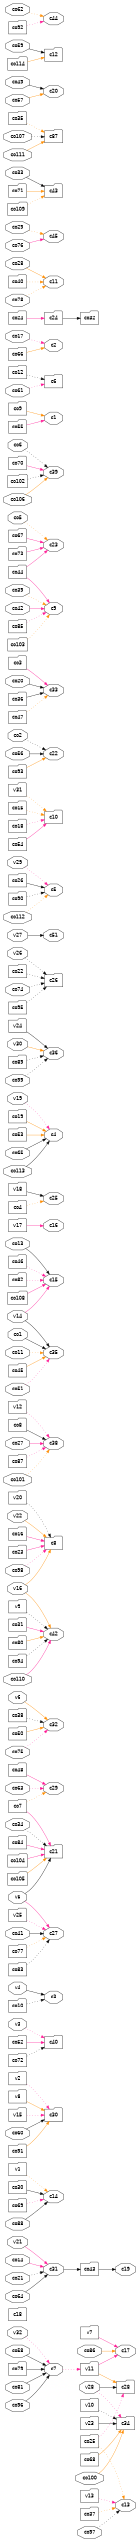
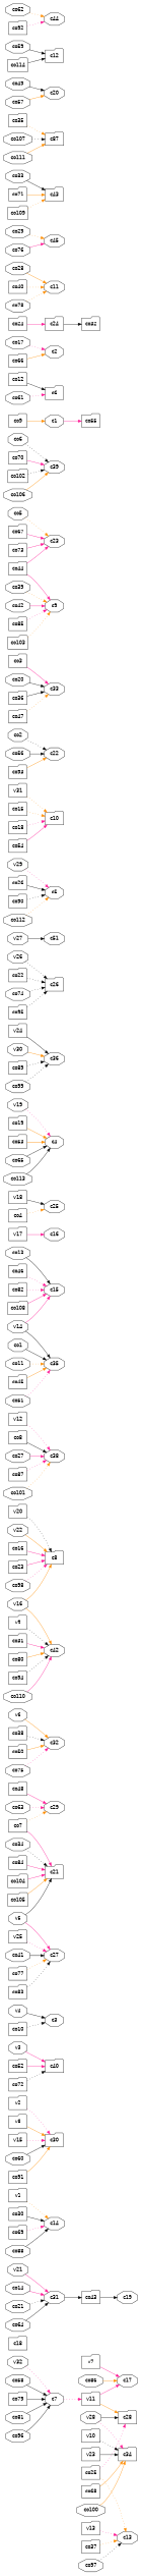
  strict digraph {
    fontname="DejaVu Sans"
    rankdir=LR
    node [fontname="DejaVu Sans" shape=folder]
    edge [color=black fontname="DejaVu Sans" style=solid weight=1]
    c7 [shape=octagon]
    v11
    c17 [shape=octagon]
    c28
    c18
    c31 [shape=octagon]
    co43
    c19 [shape=octagon]
    c14 [shape=octagon]
    v1
    v2
    c30
    v3 [shape=octagon]
    c40
    v4 [shape=octagon]
    c3 [shape=octagon]
    v5 [shape=octagon]
    c21
    c27 [shape=octagon]
    v6 [shape=octagon]
    c32 [shape=octagon]
    v7
    v8
    c42 [shape=octagon]
    v9
    v10
    c34
    c38 [shape=octagon]
    v12
    c13 [shape=octagon]
    v13
    v14 [shape=octagon]
    c15 [shape=octagon]
    c35 [shape=octagon]
    v15
    v16 [shape=octagon]
    c8
    c16 [shape=octagon]
    v17
    c25 [shape=octagon]
    v18
    v19 [shape=octagon]
    c4 [shape=octagon]
    v20
    v21 [shape=octagon]
    v22 [shape=octagon]
    v23
    c36 [shape=octagon]
    v24
    v25
    v26 [shape=octagon]
    c26
    v27 [shape=octagon]
    n54 [label=c51 shape=octagon]
    v28 [shape=octagon]
    v29 [shape=octagon]
    c5 [shape=octagon]
    v30 [shape=octagon]
    v31
    c10
    v32 [shape=octagon]
    co1 [shape=octagon]
    co2 [shape=octagon]
    c22 [shape=octagon]
    c33 [shape=octagon]
    co3
    co4
    co5 [shape=octagon]
    c23 [shape=octagon]
    co6 [shape=octagon]
    c39 [shape=octagon]
    co7
    c29 [shape=octagon]
    co8
    c1 [shape=octagon]
    co9
    co10
    co11 [shape=octagon]
    co12
    c6
    co13 [shape=octagon]
    co14 [shape=octagon]
    co15
    co16
    co17 [shape=octagon]
    c2 [shape=octagon]
    co18
    co19
    co20 [shape=octagon]
    co21 [shape=octagon]
    co22
    co23
    co24
    c24
    co32
    co25
    co26
    co27 [shape=octagon]
    co28 [shape=octagon]
    c11 [shape=octagon]
    co29 [shape=octagon]
    c45 [shape=octagon]
    co30
    co31
    co33 [shape=octagon]
    c43
    co34 [shape=octagon]
    n108 [label=c87]
    co35
    co36
    co37
    co38
    co39 [shape=octagon]
    c9 [shape=octagon]
    co40
    co41 [shape=octagon]
    co42 [shape=octagon]
    co44
    co45
    co46
    co47
    co48
    co49 [shape=octagon]
    c20 [shape=octagon]
    co50
    co51 [shape=octagon]
    co52
    co53
    co54
    co55
    co56 [shape=octagon]
    co57 [shape=octagon]
    co58 [shape=octagon]
    co59 [shape=octagon]
    c12
    co60 [shape=octagon]
    co61 [shape=octagon]
    co62 [shape=octagon]
    c44 [shape=octagon]
    co63 [shape=octagon]
    co64 [shape=octagon]
    co65 [shape=octagon]
    co66
    co67
    co68
    co69
    co70
    co71
    co72
    co73
    co74 [shape=octagon]
    co75 [shape=octagon]
    co76 [shape=octagon]
    co77
    co78 [shape=octagon]
    co79
    co80
    co81 [shape=octagon]
    co82
    co83
    co84
    co85
    co86 [shape=octagon]
    co87
    co88 [shape=octagon]
    co89
    co90
    co91
    co92
    co93
    co94
    co95
    co96 [shape=octagon]
    co97 [shape=octagon]
    co98 [shape=octagon]
    co99 [shape=octagon]
    co100 [shape=octagon]
    co101 [shape=octagon]
    co102
    co103
    co104
    co105
    co106 [shape=octagon]
    co107 [shape=octagon]
    co108
    co109
    co110 [shape=octagon]
    co111 [shape=octagon]
    co112 [shape=octagon]
    co113 [shape=octagon]
    co114
    c7 -> v11 [color=deeppink style=dotted]
    v11 -> c17 [color=deeppink]
    v11 -> c28 [color=darkorange]
    c31 -> co43
    co43 -> c19
    v1 -> c14 [color=darkorange style=dotted]
    v2 -> c30 [color=deeppink style=dotted]
-   v3 -> c40 [color=deeppink style=dotted]
+   v3 -> c40 [color=deeppink]
    v4 -> c3
    v5 -> c21
    v5 -> c27 [color=deeppink]
    v6 -> c32 [color=darkorange]
    v7 -> c17 [color=deeppink]
    v8 -> c30 [color=darkorange]
    v9 -> c42 [style=dotted]
    v10 -> c34 [style=dotted]
    v12 -> c38 [color=deeppink style=dotted]
    v13 -> c13 [color=deeppink style=dotted]
    v14 -> c15 [color=deeppink]
    v14 -> c35
    v15 -> c30 [color=deeppink style=dotted]
    v16 -> c42 [color=darkorange]
    v16 -> c8 [color=darkorange]
    v17 -> c16 [color=deeppink]
    v18 -> c25
    v19 -> c4 [color=deeppink style=dotted]
    v20 -> c8 [style=dotted]
    v21 -> c31 [color=deeppink]
    v22 -> c8 [color=darkorange]
    v23 -> c34
    v24 -> c36
    v25 -> c27 [color=deeppink style=dotted]
    v26 -> c26 [style=dotted]
    v27 -> n54
    v28 -> c28
    v28 -> c34 [color=deeppink style=dotted]
    v29 -> c5 [color=deeppink style=dotted]
    v30 -> c36 [color=darkorange]
    v31 -> c10 [color=darkorange style=dotted]
    v32 -> c7 [color=deeppink style=dotted]
    co1 -> c35
    co2 -> c22 [style=dotted]
    co3 -> c33 [color=deeppink]
    co4 -> c25 [color=darkorange style=dotted]
    co5 -> c23 [color=darkorange style=dotted]
    co6 -> c39 [style=dotted]
    co7 -> c21 [color=deeppink]
    co7 -> c29 [color=darkorange style=dotted]
    co8 -> c38
    co9 -> c1 [color=darkorange]
    co10 -> c3 [style=dotted]
    co11 -> c35 [color=darkorange style=dotted]
-   co12 -> c6 [style=dotted]
+   co12 -> c6
    co13 -> c15
    co14 -> c31 [color=deeppink]
    co15 -> c10 [color=darkorange style=dotted]
    co16 -> c8 [color=deeppink]
    co17 -> c2 [color=deeppink style=dotted]
    co18 -> c10 [color=deeppink style=dotted]
    co19 -> c4 [color=darkorange]
    co20 -> c33
    co21 -> c31 [style=dotted]
    co22 -> c26 [style=dotted]
    co23 -> c8 [color=deeppink]
    co24 -> c24 [color=deeppink]
    c24 -> co32
    co25 -> c28 [color=deeppink style=dotted]
    co25 -> c13 [color=darkorange style=dotted]
    co26 -> c5
    co27 -> c38 [color=deeppink]
    co28 -> c11 [color=darkorange]
    co29 -> c45 [color=darkorange style=dotted]
    co30 -> c14
    co31 -> c42 [color=deeppink]
    co33 -> c43
    co34 -> c21 [style=dotted]
    co35 -> n108 [color=darkorange style=dotted]
    co36 -> c33
    co37 -> c13 [color=darkorange style=dotted]
    co38 -> c32 [style=dotted]
    co39 -> c9 [color=darkorange style=dotted]
    co40 -> c11 [color=darkorange style=dotted]
    co41 -> c27
    co42 -> c9 [color=deeppink]
    co44 -> c23 [color=deeppink]
    co44 -> c9 [color=deeppink]
    co45 -> c35 [color=darkorange]
    co46 -> c15 [color=deeppink style=dotted]
    co47 -> c33 [color=darkorange style=dotted]
    co48 -> c29 [color=deeppink]
    co49 -> c20
    co50 -> c32 [color=darkorange]
    co51 -> c35 [color=deeppink style=dotted]
    co52 -> c40 [color=deeppink]
    co53 -> c4 [color=darkorange]
    co54 -> c10 [color=deeppink]
-   co55 -> c1 [color=deeppink]
+   c1 -> co55 [color=deeppink]
    co56 -> c22
    co57 -> c20 [color=darkorange]
    co58 -> c7
    co59 -> c12
    co60 -> c30
    co61 -> c6 [color=deeppink style=dotted]
    co62 -> c44 [color=darkorange style=dotted]
    co63 -> c29 [color=deeppink style=dotted]
    co64 -> c31
    co65 -> c4
    co66 -> c2 [color=darkorange]
    co67 -> c23 [color=deeppink]
    co68 -> c34 [color=darkorange]
    co69 -> c14 [color=deeppink style=dotted]
    co70 -> c39 [color=deeppink]
    co71 -> c43 [color=darkorange]
    co72 -> c40 [style=dotted]
    co73 -> c23 [color=deeppink]
    co74 -> c26 [style=dotted]
    co75 -> c32 [color=deeppink style=dotted]
    co76 -> c45 [color=deeppink]
    co77 -> c27 [color=darkorange style=dotted]
    co78 -> c11 [color=darkorange style=dotted]
    co79 -> c7
    co80 -> c42 [color=darkorange]
    co81 -> c7
    co82 -> c15 [color=deeppink style=dotted]
    co83 -> c27 [style=dotted]
    co84 -> c21 [color=deeppink]
    co85 -> c9 [color=deeppink style=dotted]
    co86 -> c17 [color=darkorange]
    co87 -> c38 [color=deeppink style=dotted]
    co88 -> c14
    co89 -> c36 [style=dotted]
    co90 -> c5 [style=dotted]
    co91 -> c30 [color=darkorange]
    co92 -> c44 [color=deeppink style=dotted]
    co93 -> c22 [color=darkorange]
    co94 -> c42 [style=dotted]
    co95 -> c26 [style=dotted]
    co96 -> c7
    co97 -> c13 [style=dotted]
    co98 -> c8 [color=deeppink style=dotted]
    co99 -> c36 [style=dotted]
    co100 -> c34 [color=darkorange]
    co101 -> c38 [color=darkorange style=dotted]
    co102 -> c39 [style=dotted]
    co103 -> c9 [color=darkorange style=dotted]
    co104 -> c21 [color=deeppink]
    co105 -> c21 [color=darkorange]
    co106 -> c39 [color=darkorange]
    co107 -> n108 [style=dotted]
    co108 -> c15 [color=deeppink]
    co109 -> c43 [color=darkorange style=dotted]
    co110 -> c42 [color=deeppink]
    co111 -> n108 [color=darkorange]
    co112 -> c5 [color=darkorange style=dotted]
    co113 -> c4
-   co114 -> c12 [color=darkorange]
+   co114 -> c12
  }
